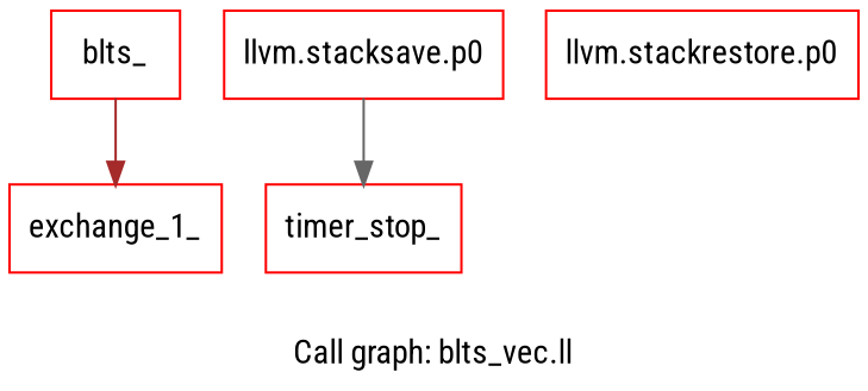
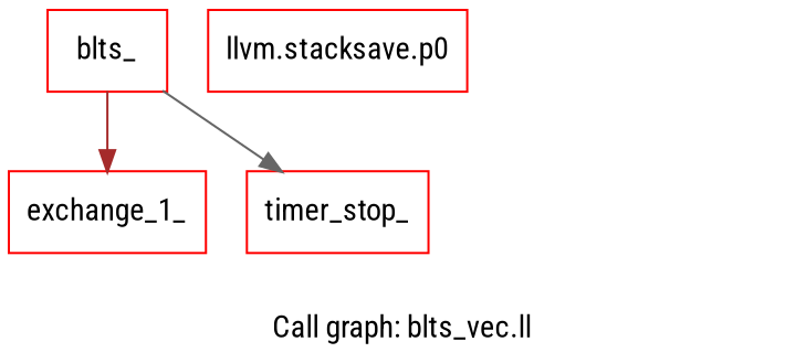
  digraph {
    fontname="Roboto Condensed"
    label="Call graph: blts_vec.ll"
    node [color=red fontname="Roboto Condensed" shape=record]
    edge [fontname="Roboto Condensed"]
    n1 [label="{blts_}"]
    n2 [label="{exchange_1_}"]
    n3 [label="{timer_stop_}"]
    n4 [label="{llvm.stacksave.p0}"]
-   n5 [label="{llvm.stackrestore.p0}"]
    n1 -> n2 [color=brown]
-   n4 -> n3 [color=gray40]
+   n1 -> n3 [color=gray40]
  }
